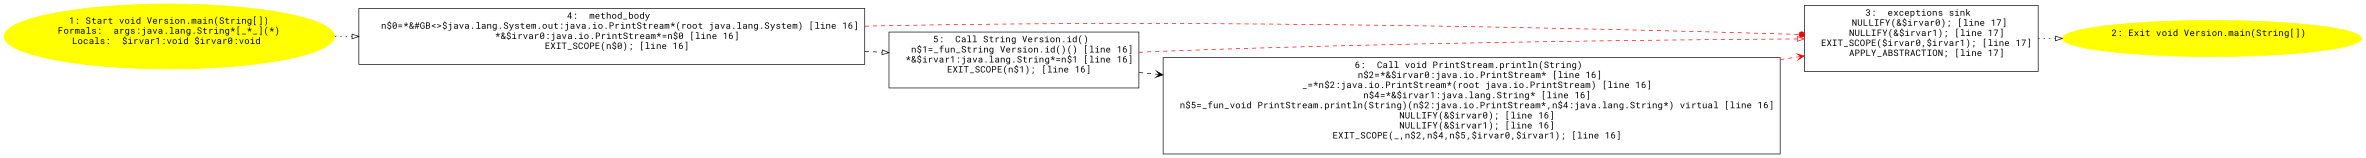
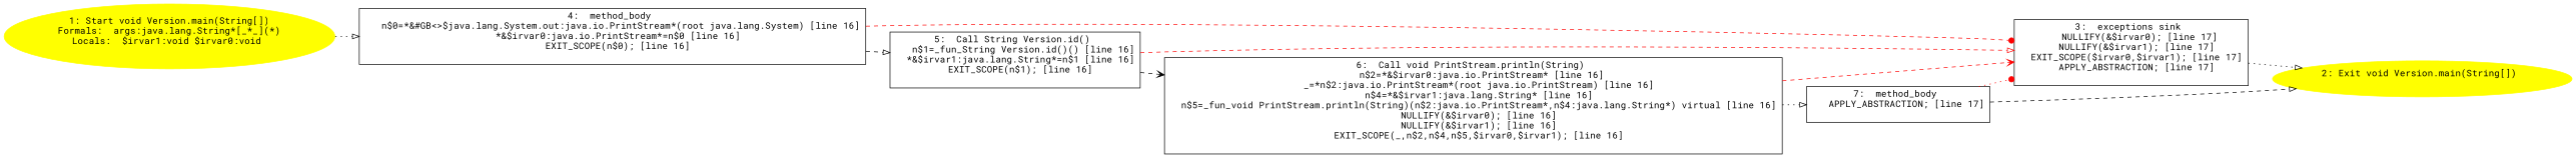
  digraph {
    rankdir=LR
    fontname="Roboto Mono"
    node [fontname="Roboto Mono" shape=box]
    edge [style=dashed arrowhead=onormal fontname="Roboto Mono"]
    n1 [color=yellow label="1: Start void Version.main(String[])\nFormals:  args:java.lang.String*[_*_](*)\nLocals:  $irvar1:void $irvar0:void \n  " style=filled shape=""]
    n2 [label="4:  method_body \n   n$0=*&#GB<>$java.lang.System.out:java.io.PrintStream*(root java.lang.System) [line 16]\n  *&$irvar0:java.io.PrintStream*=n$0 [line 16]\n  EXIT_SCOPE(n$0); [line 16]\n "]
    n3 [label="3:  exceptions sink \n   NULLIFY(&$irvar0); [line 17]\n  NULLIFY(&$irvar1); [line 17]\n  EXIT_SCOPE($irvar0,$irvar1); [line 17]\n  APPLY_ABSTRACTION; [line 17]\n "]
    n4 [label="5:  Call String Version.id() \n   n$1=_fun_String Version.id()() [line 16]\n  *&$irvar1:java.lang.String*=n$1 [line 16]\n  EXIT_SCOPE(n$1); [line 16]\n "]
    n5 [color=yellow label="2: Exit void Version.main(String[]) \n  " style=filled shape=""]
    n6 [label="6:  Call void PrintStream.println(String) \n   n$2=*&$irvar0:java.io.PrintStream* [line 16]\n  _=*n$2:java.io.PrintStream*(root java.io.PrintStream) [line 16]\n  n$4=*&$irvar1:java.lang.String* [line 16]\n  n$5=_fun_void PrintStream.println(String)(n$2:java.io.PrintStream*,n$4:java.lang.String*) virtual [line 16]\n  NULLIFY(&$irvar0); [line 16]\n  NULLIFY(&$irvar1); [line 16]\n  EXIT_SCOPE(_,n$2,n$4,n$5,$irvar0,$irvar1); [line 16]\n "]
+   n7 [label="7:  method_body \n   APPLY_ABSTRACTION; [line 17]\n "]
    n1 -> n2 [style=dotted]
    n2 -> n3 [color=red arrowhead=dot]
    n2 -> n4
    n3 -> n5 [style=dotted]
    n4 -> n3 [color=red]
    n4 -> n6 [arrowhead=vee]
    n6 -> n3 [color=red arrowhead=vee]
+   n6 -> n7 [style=dotted]
+   n7 -> n3 [color=red style=dotted arrowhead=dot]
+   n7 -> n5
  }
